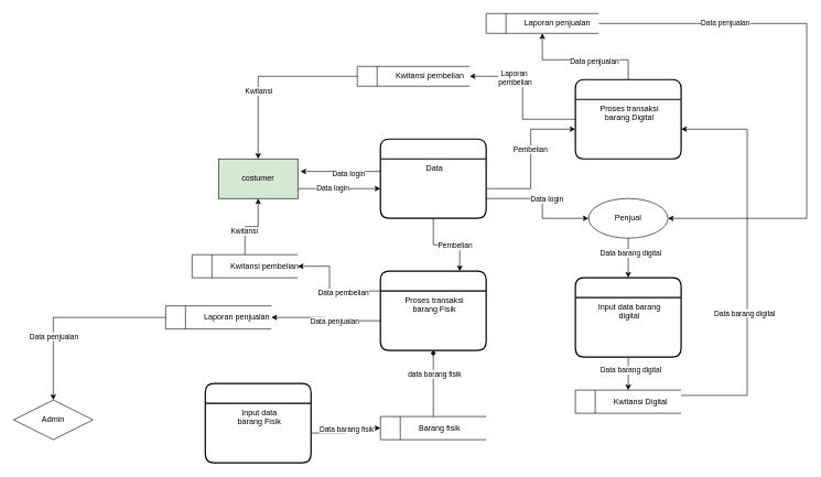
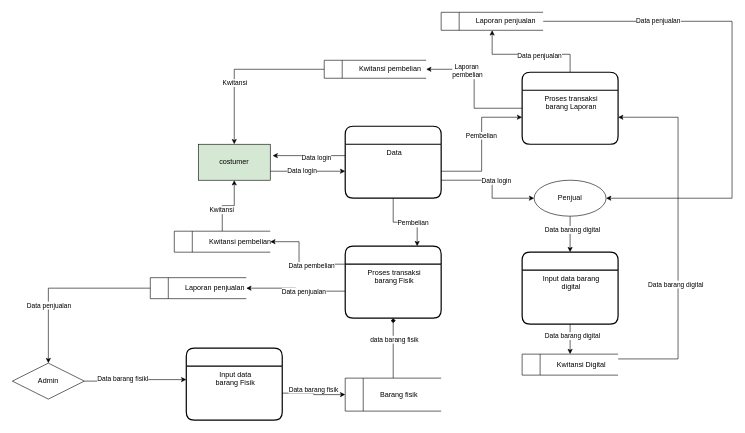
  <mxCell id="0" />
  <mxCell id="1" parent="0" />
  <mxCell id="2" style="edgeStyle=orthogonalEdgeStyle;rounded=0;orthogonalLoop=1;jettySize=auto;html=1;entryX=0;entryY=0.5;entryDx=0;entryDy=0;" edge="1" parent="1" target="5"><mxGeometry relative="1" as="geometry"><mxPoint x="450" y="285" as="sourcePoint" /><Array as="points"><mxPoint x="550" y="285" /><mxPoint x="550" y="285" /></Array></mxGeometry></mxCell>
  <mxCell id="3" value="Data login" style="edgeLabel;html=1;align=center;verticalAlign=middle;resizable=0;points=[];" vertex="1" connectable="0" parent="2"><mxGeometry x="-0.17" y="2" relative="1" as="geometry"><mxPoint as="offset" /></mxGeometry></mxCell>
  <mxCell id="4" value="" style="swimlane;childLayout=stackLayout;horizontal=1;startSize=30;horizontalStack=0;rounded=1;fontSize=14;fontStyle=0;strokeWidth=2;resizeParent=0;resizeLast=1;shadow=0;dashed=0;align=center;" vertex="1" parent="1"><mxGeometry x="575" y="210" width="160" height="120" as="geometry" /></mxCell>
  <mxCell id="5" value="Data" style="align=center;strokeColor=none;fillColor=none;spacingLeft=4;fontSize=12;verticalAlign=top;resizable=0;rotatable=0;part=1;" vertex="1" parent="4"><mxGeometry y="30" width="160" height="90" as="geometry" /></mxCell>
  <mxCell id="6" style="edgeStyle=orthogonalEdgeStyle;rounded=0;orthogonalLoop=1;jettySize=auto;html=1;entryX=1.033;entryY=0.15;entryDx=0;entryDy=0;entryPerimeter=0;" edge="1" parent="1" source="5"><mxGeometry relative="1" as="geometry"><mxPoint x="453.96" y="259" as="targetPoint" /><Array as="points"><mxPoint x="610" y="259" /><mxPoint x="610" y="259" /></Array></mxGeometry></mxCell>
  <mxCell id="7" value="Data login" style="edgeLabel;html=1;align=center;verticalAlign=middle;resizable=0;points=[];" vertex="1" connectable="0" parent="6"><mxGeometry x="-0.184" y="3" relative="1" as="geometry"><mxPoint as="offset" /></mxGeometry></mxCell>
  <mxCell id="8" style="edgeStyle=orthogonalEdgeStyle;rounded=0;orthogonalLoop=1;jettySize=auto;html=1;entryX=0.5;entryY=1;entryDx=0;entryDy=0;" edge="1" parent="1" source="12" target="31"><mxGeometry relative="1" as="geometry"><Array as="points"><mxPoint x="950" y="90" /><mxPoint x="820" y="90" /></Array></mxGeometry></mxCell>
  <mxCell id="9" value="Data penjualan" style="edgeLabel;html=1;align=center;verticalAlign=middle;resizable=0;points=[];" vertex="1" connectable="0" parent="8"><mxGeometry x="-0.183" y="1" relative="1" as="geometry"><mxPoint as="offset" /></mxGeometry></mxCell>
  <mxCell id="10" style="edgeStyle=orthogonalEdgeStyle;rounded=0;orthogonalLoop=1;jettySize=auto;html=1;entryX=1;entryY=0.5;entryDx=0;entryDy=0;" edge="1" parent="1" source="12" target="34"><mxGeometry relative="1" as="geometry" /></mxCell>
  <mxCell id="11" value="Laporan&amp;nbsp;&lt;br&gt;pembelian" style="edgeLabel;html=1;align=center;verticalAlign=middle;resizable=0;points=[];" vertex="1" connectable="0" parent="10"><mxGeometry x="0.392" y="2" relative="1" as="geometry"><mxPoint as="offset" /></mxGeometry></mxCell>
  <mxCell id="12" value="" style="swimlane;childLayout=stackLayout;horizontal=1;startSize=30;horizontalStack=0;rounded=1;fontSize=14;fontStyle=0;strokeWidth=2;resizeParent=0;resizeLast=1;shadow=0;dashed=0;align=center;" vertex="1" parent="1"><mxGeometry x="870" y="120" width="160" height="120" as="geometry" /></mxCell>
- <mxCell id="13" value="Proses transaksi&#10;barang Digital" style="align=center;strokeColor=none;fillColor=none;spacingLeft=4;fontSize=12;verticalAlign=top;resizable=0;rotatable=0;part=1;" vertex="1" parent="12"><mxGeometry y="30" width="160" height="90" as="geometry" /></mxCell>
+ <mxCell id="13" value="Proses transaksi&#10;barang Laporan" style="align=center;strokeColor=none;fillColor=none;spacingLeft=4;fontSize=12;verticalAlign=top;resizable=0;rotatable=0;part=1;" vertex="1" parent="12"><mxGeometry y="30" width="160" height="90" as="geometry" /></mxCell>
  <mxCell id="14" style="edgeStyle=orthogonalEdgeStyle;rounded=0;orthogonalLoop=1;jettySize=auto;html=1;entryX=0;entryY=0.5;entryDx=0;entryDy=0;" edge="1" parent="1" source="5" target="19"><mxGeometry relative="1" as="geometry"><mxPoint x="880" y="300" as="targetPoint" /><Array as="points"><mxPoint x="820" y="300" /><mxPoint x="820" y="330" /></Array></mxGeometry></mxCell>
  <mxCell id="15" value="Data login" style="edgeLabel;html=1;align=center;verticalAlign=middle;resizable=0;points=[];" vertex="1" connectable="0" parent="14"><mxGeometry x="-0.231" y="-1" relative="1" as="geometry"><mxPoint x="20" y="-1" as="offset" /></mxGeometry></mxCell>
  <mxCell id="16" value="costumer" style="rounded=0;whiteSpace=wrap;html=1;fillColor=#d5e8d4;" vertex="1" parent="1"><mxGeometry x="330" y="240" width="120" height="60" as="geometry" /></mxCell>
  <mxCell id="17" style="edgeStyle=orthogonalEdgeStyle;rounded=0;orthogonalLoop=1;jettySize=auto;html=1;entryX=0.5;entryY=0;entryDx=0;entryDy=0;" edge="1" parent="1" source="19" target="20"><mxGeometry relative="1" as="geometry" /></mxCell>
  <mxCell id="18" value="Data barang digital" style="edgeLabel;html=1;align=center;verticalAlign=middle;resizable=0;points=[];" vertex="1" connectable="0" parent="17"><mxGeometry x="-0.273" y="3" relative="1" as="geometry"><mxPoint as="offset" /></mxGeometry></mxCell>
  <mxCell id="19" value="Penjual" style="ellipse;whiteSpace=wrap;html=1;" vertex="1" parent="1"><mxGeometry x="890" y="300" width="120" height="60" as="geometry" /></mxCell>
  <mxCell id="20" value="" style="swimlane;childLayout=stackLayout;horizontal=1;startSize=30;horizontalStack=0;rounded=1;fontSize=14;fontStyle=0;strokeWidth=2;resizeParent=0;resizeLast=1;shadow=0;dashed=0;align=center;" vertex="1" parent="1"><mxGeometry x="870" y="420" width="160" height="120" as="geometry" /></mxCell>
  <mxCell id="21" value="Input data barang&#10;digital" style="align=center;strokeColor=none;fillColor=none;spacingLeft=4;fontSize=12;verticalAlign=top;resizable=0;rotatable=0;part=1;" vertex="1" parent="20"><mxGeometry y="30" width="160" height="90" as="geometry" /></mxCell>
  <mxCell id="22" style="edgeStyle=orthogonalEdgeStyle;rounded=0;orthogonalLoop=1;jettySize=auto;html=1;entryX=1;entryY=0.5;entryDx=0;entryDy=0;" edge="1" parent="1" source="24" target="13"><mxGeometry relative="1" as="geometry"><Array as="points"><mxPoint x="1130" y="598" /><mxPoint x="1130" y="195" /></Array></mxGeometry></mxCell>
  <mxCell id="23" value="Data barang digital" style="edgeLabel;html=1;align=center;verticalAlign=middle;resizable=0;points=[];" vertex="1" connectable="0" parent="22"><mxGeometry x="-0.254" relative="1" as="geometry"><mxPoint x="-5" as="offset" /></mxGeometry></mxCell>
  <mxCell id="24" value="&lt;span style=&quot;white-space: pre&quot;&gt;&#09;&lt;/span&gt;&lt;span style=&quot;white-space: pre&quot;&gt;&#09;&lt;/span&gt;Kwitansi Digital" style="html=1;dashed=0;whitespace=wrap;shape=mxgraph.dfd.dataStoreID;align=left;spacingLeft=3;points=[[0,0],[0.5,0],[1,0],[0,0.5],[1,0.5],[0,1],[0.5,1],[1,1]];" vertex="1" parent="1"><mxGeometry x="870" y="590" width="160" height="35" as="geometry" /></mxCell>
  <mxCell id="25" style="edgeStyle=orthogonalEdgeStyle;rounded=0;orthogonalLoop=1;jettySize=auto;html=1;entryX=0.5;entryY=0;entryDx=0;entryDy=0;" edge="1" parent="1" source="21" target="24"><mxGeometry relative="1" as="geometry" /></mxCell>
  <mxCell id="26" value="Data barang digital" style="edgeLabel;html=1;align=center;verticalAlign=middle;resizable=0;points=[];" vertex="1" connectable="0" parent="25"><mxGeometry x="-0.25" y="3" relative="1" as="geometry"><mxPoint as="offset" /></mxGeometry></mxCell>
  <mxCell id="27" style="edgeStyle=orthogonalEdgeStyle;rounded=0;orthogonalLoop=1;jettySize=auto;html=1;entryX=0;entryY=0.5;entryDx=0;entryDy=0;" edge="1" parent="1" source="5" target="13"><mxGeometry relative="1" as="geometry" /></mxCell>
  <mxCell id="28" value="Pembelian" style="edgeLabel;html=1;align=center;verticalAlign=middle;resizable=0;points=[];" vertex="1" connectable="0" parent="27"><mxGeometry x="0.126" y="1" relative="1" as="geometry"><mxPoint as="offset" /></mxGeometry></mxCell>
  <mxCell id="29" style="edgeStyle=orthogonalEdgeStyle;rounded=0;orthogonalLoop=1;jettySize=auto;html=1;entryX=1;entryY=0.5;entryDx=0;entryDy=0;" edge="1" parent="1" source="31" target="19"><mxGeometry relative="1" as="geometry"><Array as="points"><mxPoint x="1220" y="35" /><mxPoint x="1220" y="330" /></Array></mxGeometry></mxCell>
  <mxCell id="30" value="Data penjualan" style="edgeLabel;html=1;align=center;verticalAlign=middle;resizable=0;points=[];" vertex="1" connectable="0" parent="29"><mxGeometry x="-0.534" y="1" relative="1" as="geometry"><mxPoint as="offset" /></mxGeometry></mxCell>
  <mxCell id="31" value="&lt;span style=&quot;white-space: pre&quot;&gt;&#09;&lt;/span&gt;&lt;span style=&quot;white-space: pre&quot;&gt;&#09;&lt;/span&gt;Laporan penjualan" style="html=1;dashed=0;whitespace=wrap;shape=mxgraph.dfd.dataStoreID;align=left;spacingLeft=3;points=[[0,0],[0.5,0],[1,0],[0,0.5],[1,0.5],[0,1],[0.5,1],[1,1]];" vertex="1" parent="1"><mxGeometry x="735" y="20" width="170" height="30" as="geometry" /></mxCell>
  <mxCell id="32" style="edgeStyle=orthogonalEdgeStyle;rounded=0;orthogonalLoop=1;jettySize=auto;html=1;entryX=0.5;entryY=0;entryDx=0;entryDy=0;" edge="1" parent="1" source="34" target="16"><mxGeometry relative="1" as="geometry" /></mxCell>
  <mxCell id="33" value="Kwitansi" style="edgeLabel;html=1;align=center;verticalAlign=middle;resizable=0;points=[];" vertex="1" connectable="0" parent="32"><mxGeometry x="0.248" relative="1" as="geometry"><mxPoint as="offset" /></mxGeometry></mxCell>
  <mxCell id="34" value="&lt;span style=&quot;white-space: pre&quot;&gt;&#09;&lt;/span&gt;&lt;span style=&quot;white-space: pre&quot;&gt;&#09;&lt;/span&gt;Kwitansi pembelian" style="html=1;dashed=0;whitespace=wrap;shape=mxgraph.dfd.dataStoreID;align=left;spacingLeft=3;points=[[0,0],[0.5,0],[1,0],[0,0.5],[1,0.5],[0,1],[0.5,1],[1,1]];" vertex="1" parent="1"><mxGeometry x="540" y="100" width="170" height="30" as="geometry" /></mxCell>
+ <mxCell id="35" style="edgeStyle=orthogonalEdgeStyle;rounded=0;orthogonalLoop=1;jettySize=auto;html=1;entryX=0;entryY=0.25;entryDx=0;entryDy=0;" edge="1" parent="1" source="37" target="39"><mxGeometry relative="1" as="geometry" /></mxCell>
+ <mxCell id="36" value="Data barang fisikl" style="edgeLabel;html=1;align=center;verticalAlign=middle;resizable=0;points=[];" vertex="1" connectable="0" parent="35"><mxGeometry x="-0.274" y="4" relative="1" as="geometry"><mxPoint as="offset" /></mxGeometry></mxCell>
  <mxCell id="37" value="Admin" style="rhombus;whiteSpace=wrap;html=1;" vertex="1" parent="1"><mxGeometry x="20" y="605" width="120" height="60" as="geometry" /></mxCell>
  <mxCell id="38" value="" style="swimlane;childLayout=stackLayout;horizontal=1;startSize=30;horizontalStack=0;rounded=1;fontSize=14;fontStyle=0;strokeWidth=2;resizeParent=0;resizeLast=1;shadow=0;dashed=0;align=center;" vertex="1" parent="1"><mxGeometry y="580" width="160" height="120" as="geometry" x="310" /></mxCell>
  <mxCell id="39" value="Input data&#10;barang Fisik" style="align=center;strokeColor=none;fillColor=none;spacingLeft=4;fontSize=12;verticalAlign=top;resizable=0;rotatable=0;part=1;" vertex="1" parent="38"><mxGeometry y="30" width="160" height="90" as="geometry" /></mxCell>
  <mxCell id="40" style="edgeStyle=orthogonalEdgeStyle;rounded=0;orthogonalLoop=1;jettySize=auto;html=1;entryX=0.5;entryY=1;entryDx=0;entryDy=0;endArrow=diamond;" edge="1" parent="1" source="42" target="46"><mxGeometry relative="1" as="geometry" /></mxCell>
  <mxCell id="41" value="data barang fisik" style="edgeLabel;html=1;align=center;verticalAlign=middle;resizable=0;points=[];" vertex="1" connectable="0" parent="40"><mxGeometry x="0.3" y="-1" relative="1" as="geometry"><mxPoint as="offset" /></mxGeometry></mxCell>
- <mxCell id="42" value="&lt;span style=&quot;white-space: pre&quot;&gt;&#09;&lt;/span&gt;&lt;span style=&quot;white-space: pre&quot;&gt;&#09;&lt;/span&gt;Barang fisik" style="html=1;dashed=0;whitespace=wrap;shape=mxgraph.dfd.dataStoreID;align=left;spacingLeft=3;points=[[0,0],[0.5,0],[1,0],[0,0.5],[1,0.5],[0,1],[0.5,1],[1,1]];" vertex="1" parent="1"><mxGeometry x="575" y="630" width="160" height="35" as="geometry" /></mxCell>
+ <mxCell id="42" value="&lt;span style=&quot;white-space: pre&quot;&gt;&#09;&lt;/span&gt;&lt;span style=&quot;white-space: pre&quot;&gt;&#09;&lt;/span&gt;Barang fisik" style="html=1;dashed=0;whitespace=wrap;shape=mxgraph.dfd.dataStoreID;align=left;spacingLeft=3;points=[[0,0],[0.5,0],[1,0],[0,0.5],[1,0.5],[0,1],[0.5,1],[1,1]];" vertex="1" parent="1"><mxGeometry x="575" y="630" width="160" height="55" as="geometry" /></mxCell>
  <mxCell id="43" style="edgeStyle=orthogonalEdgeStyle;rounded=0;orthogonalLoop=1;jettySize=auto;html=1;entryX=0;entryY=0.5;entryDx=0;entryDy=0;" edge="1" parent="1" source="39" target="42"><mxGeometry relative="1" as="geometry" /></mxCell>
  <mxCell id="44" value="Data barang fisik" style="edgeLabel;html=1;align=center;verticalAlign=middle;resizable=0;points=[];" vertex="1" connectable="0" parent="43"><mxGeometry x="-0.238" relative="1" as="geometry"><mxPoint x="10" y="-7" as="offset" /></mxGeometry></mxCell>
  <mxCell id="45" value="" style="swimlane;childLayout=stackLayout;horizontal=1;startSize=30;horizontalStack=0;rounded=1;fontSize=14;fontStyle=0;strokeWidth=2;resizeParent=0;resizeLast=1;shadow=0;dashed=0;align=center;" vertex="1" parent="1"><mxGeometry x="575" y="410" width="160" height="120" as="geometry" /></mxCell>
  <mxCell id="46" value="Proses transaksi&#10;barang Fisik" style="align=center;strokeColor=none;fillColor=none;spacingLeft=4;fontSize=12;verticalAlign=top;resizable=0;rotatable=0;part=1;" vertex="1" parent="45"><mxGeometry y="30" width="160" height="90" as="geometry" /></mxCell>
  <mxCell id="47" style="edgeStyle=orthogonalEdgeStyle;rounded=0;orthogonalLoop=1;jettySize=auto;html=1;entryX=0.75;entryY=0;entryDx=0;entryDy=0;" edge="1" parent="1" source="5" target="45"><mxGeometry relative="1" as="geometry" /></mxCell>
  <mxCell id="48" value="Pembelian" style="edgeLabel;html=1;align=center;verticalAlign=middle;resizable=0;points=[];" vertex="1" connectable="0" parent="47"><mxGeometry x="0.2" y="-1" relative="1" as="geometry"><mxPoint as="offset" /></mxGeometry></mxCell>
  <mxCell id="49" style="edgeStyle=orthogonalEdgeStyle;rounded=0;orthogonalLoop=1;jettySize=auto;html=1;entryX=0.5;entryY=0;entryDx=0;entryDy=0;" edge="1" parent="1" source="51" target="37"><mxGeometry relative="1" as="geometry" /></mxCell>
  <mxCell id="50" value="Data penjualan" style="edgeLabel;html=1;align=center;verticalAlign=middle;resizable=0;points=[];" vertex="1" connectable="0" parent="49"><mxGeometry x="0.339" relative="1" as="geometry"><mxPoint as="offset" /></mxGeometry></mxCell>
  <mxCell id="51" value="&lt;span style=&quot;white-space: pre&quot;&gt;&#09;&lt;/span&gt;&lt;span style=&quot;white-space: pre&quot;&gt;&#09;&lt;/span&gt;Laporan penjualan" style="html=1;dashed=0;whitespace=wrap;shape=mxgraph.dfd.dataStoreID;align=left;spacingLeft=3;points=[[0,0],[0.5,0],[1,0],[0,0.5],[1,0.5],[0,1],[0.5,1],[1,1]];" vertex="1" parent="1"><mxGeometry x="250" y="462.5" width="160" height="35" as="geometry" /></mxCell>
  <mxCell id="52" style="edgeStyle=orthogonalEdgeStyle;rounded=0;orthogonalLoop=1;jettySize=auto;html=1;entryX=1;entryY=0.5;entryDx=0;entryDy=0;" edge="1" parent="1" source="46" target="51"><mxGeometry relative="1" as="geometry" /></mxCell>
  <mxCell id="53" value="Data penjualan" style="edgeLabel;html=1;align=center;verticalAlign=middle;resizable=0;points=[];" vertex="1" connectable="0" parent="52"><mxGeometry x="-0.176" relative="1" as="geometry"><mxPoint as="offset" /></mxGeometry></mxCell>
  <mxCell id="54" value="" style="edgeStyle=orthogonalEdgeStyle;rounded=0;orthogonalLoop=1;jettySize=auto;html=1;" edge="1" parent="1" source="56" target="16"><mxGeometry relative="1" as="geometry" /></mxCell>
  <mxCell id="55" value="Kwitansi" style="edgeLabel;html=1;align=center;verticalAlign=middle;resizable=0;points=[];" vertex="1" connectable="0" parent="54"><mxGeometry x="-0.314" y="2" relative="1" as="geometry"><mxPoint as="offset" /></mxGeometry></mxCell>
  <mxCell id="56" value="&lt;span style=&quot;white-space: pre&quot;&gt;&#09;&lt;/span&gt;&lt;span style=&quot;white-space: pre&quot;&gt;&#09;&lt;/span&gt;Kwitansi pembelian" style="html=1;dashed=0;whitespace=wrap;shape=mxgraph.dfd.dataStoreID;align=left;spacingLeft=3;points=[[0,0],[0.5,0],[1,0],[0,0.5],[1,0.5],[0,1],[0.5,1],[1,1]];" vertex="1" parent="1"><mxGeometry x="290" y="385" width="160" height="35" as="geometry" /></mxCell>
  <mxCell id="57" style="edgeStyle=orthogonalEdgeStyle;rounded=0;orthogonalLoop=1;jettySize=auto;html=1;entryX=1;entryY=0.5;entryDx=0;entryDy=0;" edge="1" parent="1" source="46" target="56"><mxGeometry relative="1" as="geometry"><Array as="points"><mxPoint x="498" y="440" /><mxPoint x="498" y="403" /></Array></mxGeometry></mxCell>
  <mxCell id="58" value="Data pembelian" style="edgeLabel;html=1;align=center;verticalAlign=middle;resizable=0;points=[];" vertex="1" connectable="0" parent="57"><mxGeometry x="-0.304" y="2" relative="1" as="geometry"><mxPoint as="offset" /></mxGeometry></mxCell>
